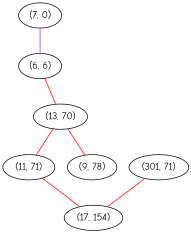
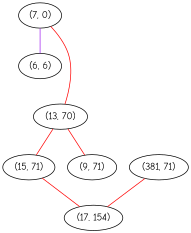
  graph {
    fontname="Comic Neue"
    node [fontname="Comic Neue"]
    edge [color=red fontname="Comic Neue" weight=1]
    n1 [label="(7, 0)"]
    "(6, 6)"
    "(13, 70)"
-   "(15, 71)" [label="(11, 71)"]
-   "(9, 71)" [label="(9, 78)"]
+   "(15, 71)"
+   "(9, 71)"
    "(17, 154)"
-   "(301, 71)"
+   "(301, 71)" [label="(381, 71)"]
    n1 -- "(6, 6)" [color=purple weight=4]
-   "(6, 6)" -- "(13, 70)"
+   n1 -- "(13, 70)"
    "(13, 70)" -- "(15, 71)"
    "(13, 70)" -- "(9, 71)"
    "(15, 71)" -- "(17, 154)"
    "(301, 71)" -- "(17, 154)"
  }
